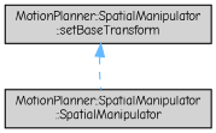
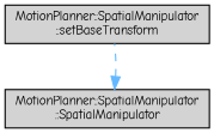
  digraph {
    rankdir=TB
    fontname="Comic Neue"
    node [color=black fillcolor=lightgrey fontname="Comic Neue" fontsize=10 shape=box style=filled]
    n1 [fontcolor=black height=0.2 label="MotionPlanner::SpatialManipulator\l::setBaseTransform" width=0.4]
    n2 [height=0.2 label="MotionPlanner::SpatialManipulator\l::SpatialManipulator" width=0.4]
-   n1 -> n2 [color=steelblue1 dir=back fontname="Comic Neue" fontsize=10 labelfontname=Helvetica labelfontsize=10 style=dashed]
+   n2 -> n1 [color=steelblue1 dir=back fontname="Comic Neue" fontsize=10 labelfontname=Helvetica labelfontsize=10 style=dashed]
  }
